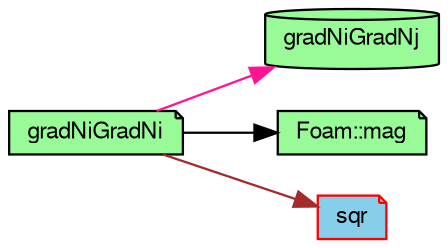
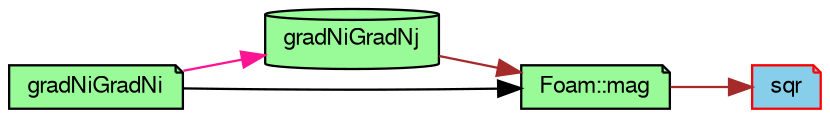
  digraph {
    rankdir=LR
    node [color=black fillcolor=palegreen fontname=FreeSans fontsize=10 shape=note style=filled]
    edge [color=brown fontname=FreeSans fontsize=10 labelfontname=FreeSans labelfontsize=10 style=solid]
    n1 [fontcolor=black height=0.2 label=gradNiGradNi width=0.4]
    n2 [height=0.2 label=gradNiGradNj shape=cylinder width=0.4]
    n3 [height=0.2 label="Foam::mag" width=0.4]
    n4 [color=red height=0.2 label=sqr width=0.4 fillcolor=skyblue]
    n1 -> n2 [color=deeppink]
    n1 -> n3 [color=black]
-   n1 -> n4
+   n3 -> n4
+   n2 -> n3
  }
